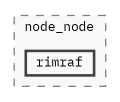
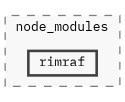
  digraph {
    compound=true
    rankdir=LR
    fontname="IBM Plex Mono"
    n1 [color=grey25 fillcolor="#f8f8f8" fontname="IBM Plex Mono" fontsize=10 height=0.2 label=rimraf shape=box style="filled,bold" width=0.4]
    subgraph cluster_1 {
      bgcolor="#f8f8f8"
      fontsize=10
-     label=node_node
+     label=node_modules
      pencolor=grey50
      style="filled,dashed"
      n1
    }
  }
